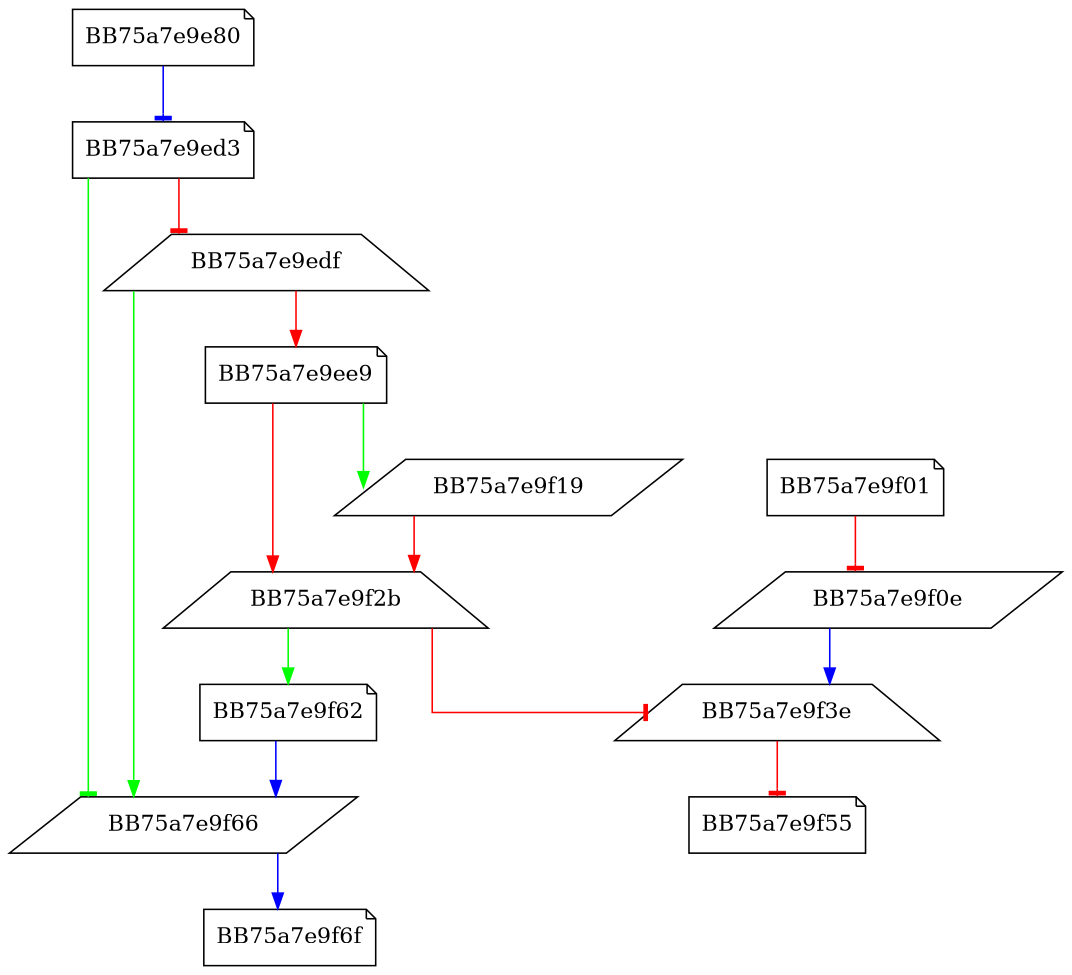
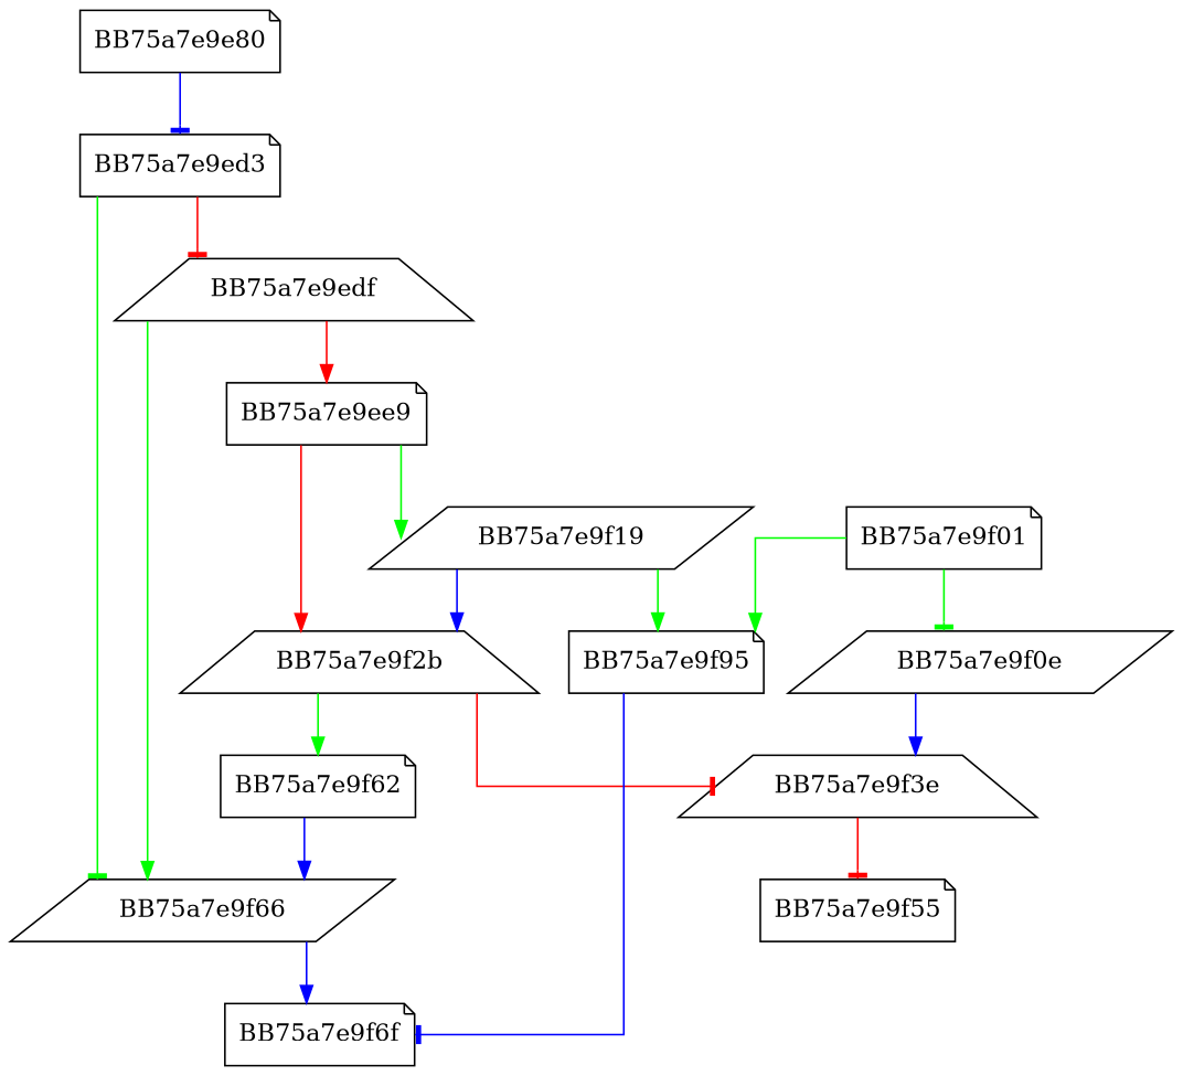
  digraph {
    splines=ortho
    node [shape=note]
    edge [arrowhead=normal color=red]
    BB75a7e9e80
    BB75a7e9ed3
    BB75a7e9f66 [shape=parallelogram]
    BB75a7e9edf [shape=trapezium]
    BB75a7e9f6f
    BB75a7e9ee9
    BB75a7e9f19 [shape=parallelogram]
    BB75a7e9f2b [shape=trapezium]
+   BB75a7e9f95
    BB75a7e9f01
    BB75a7e9f0e [shape=parallelogram]
    BB75a7e9f62
    BB75a7e9f3e [shape=trapezium]
    BB75a7e9f55
    BB75a7e9e80 -> BB75a7e9ed3 [arrowhead=tee color=blue]
    BB75a7e9ed3 -> BB75a7e9f66 [arrowhead=tee color=green]
    BB75a7e9ed3 -> BB75a7e9edf [arrowhead=tee]
    BB75a7e9f66 -> BB75a7e9f6f [color=blue]
    BB75a7e9edf -> BB75a7e9f66 [color=green]
    BB75a7e9edf -> BB75a7e9ee9
    BB75a7e9ee9 -> BB75a7e9f19 [color=green]
    BB75a7e9ee9 -> BB75a7e9f2b
-   BB75a7e9f19 -> BB75a7e9f2b
+   BB75a7e9f19 -> BB75a7e9f2b [color=blue]
+   BB75a7e9f19 -> BB75a7e9f95 [color=green]
    BB75a7e9f2b -> BB75a7e9f62 [color=green]
    BB75a7e9f2b -> BB75a7e9f3e [arrowhead=tee]
-   BB75a7e9f01 -> BB75a7e9f0e [arrowhead=tee]
+   BB75a7e9f95 -> BB75a7e9f6f [arrowhead=tee color=blue]
+   BB75a7e9f01 -> BB75a7e9f95 [color=green]
+   BB75a7e9f01 -> BB75a7e9f0e [arrowhead=tee color=green]
    BB75a7e9f0e -> BB75a7e9f3e [color=blue]
    BB75a7e9f62 -> BB75a7e9f66 [color=blue]
    BB75a7e9f3e -> BB75a7e9f55 [arrowhead=tee]
  }
